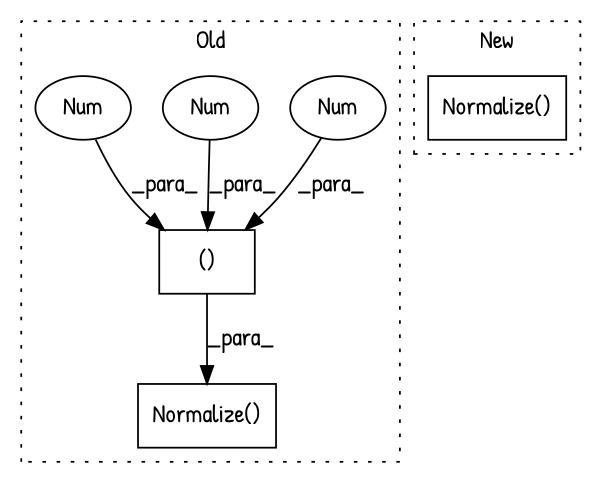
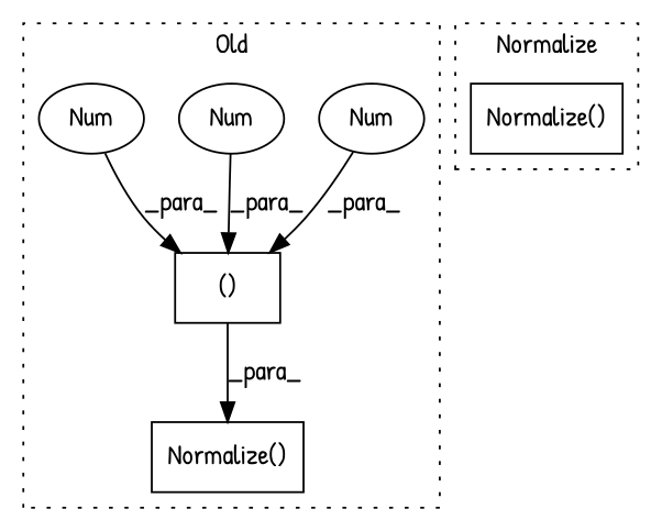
  digraph {
    fontname="Patrick Hand"
    node [a=76 l=3 shape=box fontname="Patrick Hand"]
    edge [fontname="Patrick Hand"]
    n1 [a=54 l=10 label="()" s=564]
    n2 [label=Num s=571 shape=ellipse]
    n3 [a=75 l="21,1" label="Normalize()" s="998,1028"]
    n4 [label=Num s=566 shape=ellipse]
    n5 [label=Num s=561 shape=ellipse]
    n6 [a=75 l=109 label="Normalize()" s=952]
    subgraph cluster_1 {
      label=Old
      style=dotted
      n1
      n2
      n3
      n4
      n5
    }
    subgraph cluster_2 {
-     label=New
+     label=Normalize
      style=dotted
      n6
    }
    n1 -> n3 [label=_para_]
    n2 -> n1 [label=_para_]
    n4 -> n1 [label=_para_]
    n5 -> n1 [label=_para_]
  }
